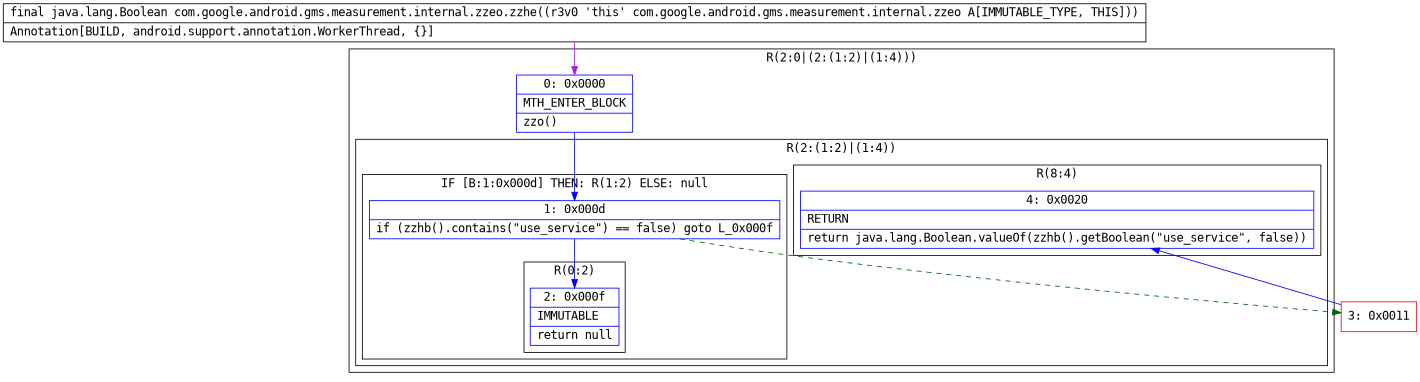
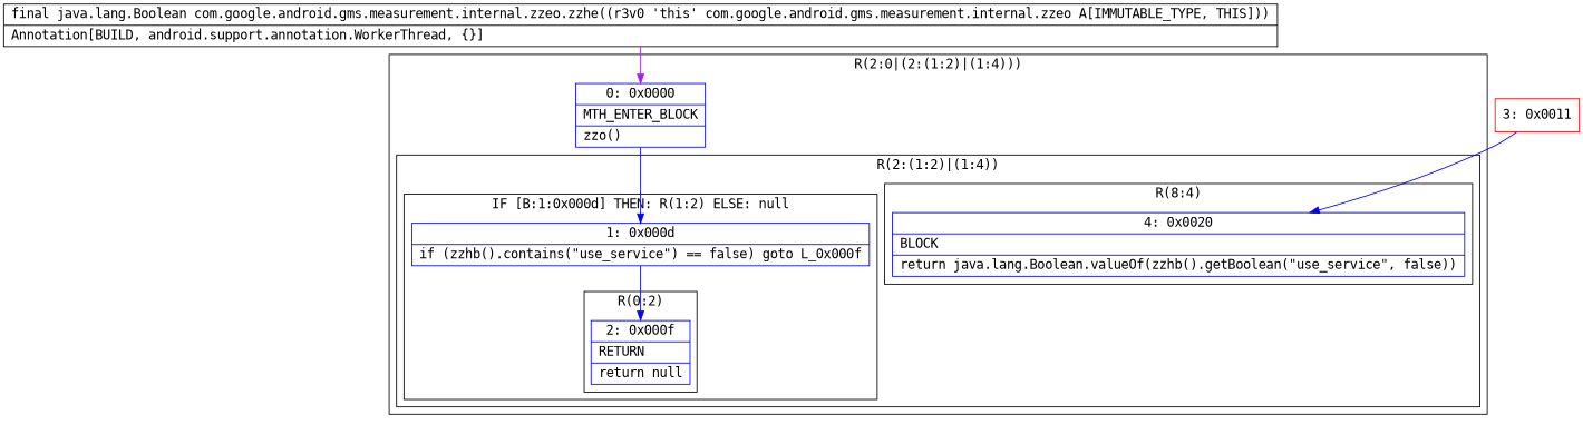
  digraph {
    fontname="DejaVu Sans Mono"
    node [color=blue fontname="DejaVu Sans Mono" shape=record]
    edge [color=blue fontname="DejaVu Sans Mono"]
-   n1 [label="{2\:\ 0x000f|IMMUTABLE\l|return null\l}"]
+   n1 [label="{2\:\ 0x000f|RETURN\l|return null\l}"]
    n2 [label="{1\:\ 0x000d|if (zzhb().contains(\"use_service\") == false) goto L_0x000f\l}"]
-   n3 [label="{4\:\ 0x0020|RETURN\l|return java.lang.Boolean.valueOf(zzhb().getBoolean(\"use_service\", false))\l}"]
+   n3 [label="{4\:\ 0x0020|BLOCK\l|return java.lang.Boolean.valueOf(zzhb().getBoolean(\"use_service\", false))\l}"]
    n4 [label="{0\:\ 0x0000|MTH_ENTER_BLOCK\l|zzo()\l}"]
    n5 [color=red label="{3\:\ 0x0011}"]
    n6 [label="{final java.lang.Boolean com.google.android.gms.measurement.internal.zzeo.zzhe((r3v0 'this' com.google.android.gms.measurement.internal.zzeo A[IMMUTABLE_TYPE, THIS]))  | Annotation[BUILD, android.support.annotation.WorkerThread, \{\}]\l}" color=""]
    subgraph cluster_1 {
      label="R(2:0|(2:(1:2)|(1:4)))"
      n4
      subgraph cluster_2 {
        label="R(2:(1:2)|(1:4))"
        subgraph cluster_3 {
          label="IF [B:1:0x000d] THEN: R(1:2) ELSE: null"
          n2
          subgraph cluster_4 {
            label="R(0:2)"
            n1
          }
        }
        subgraph cluster_5 {
          label="R(8:4)"
          n3
        }
      }
    }
    n2 -> n1
-   n2 -> n5 [color=darkgreen style=dashed]
    n4 -> n2
    n5 -> n3
    n6 -> n4 [color=purple]
  }
